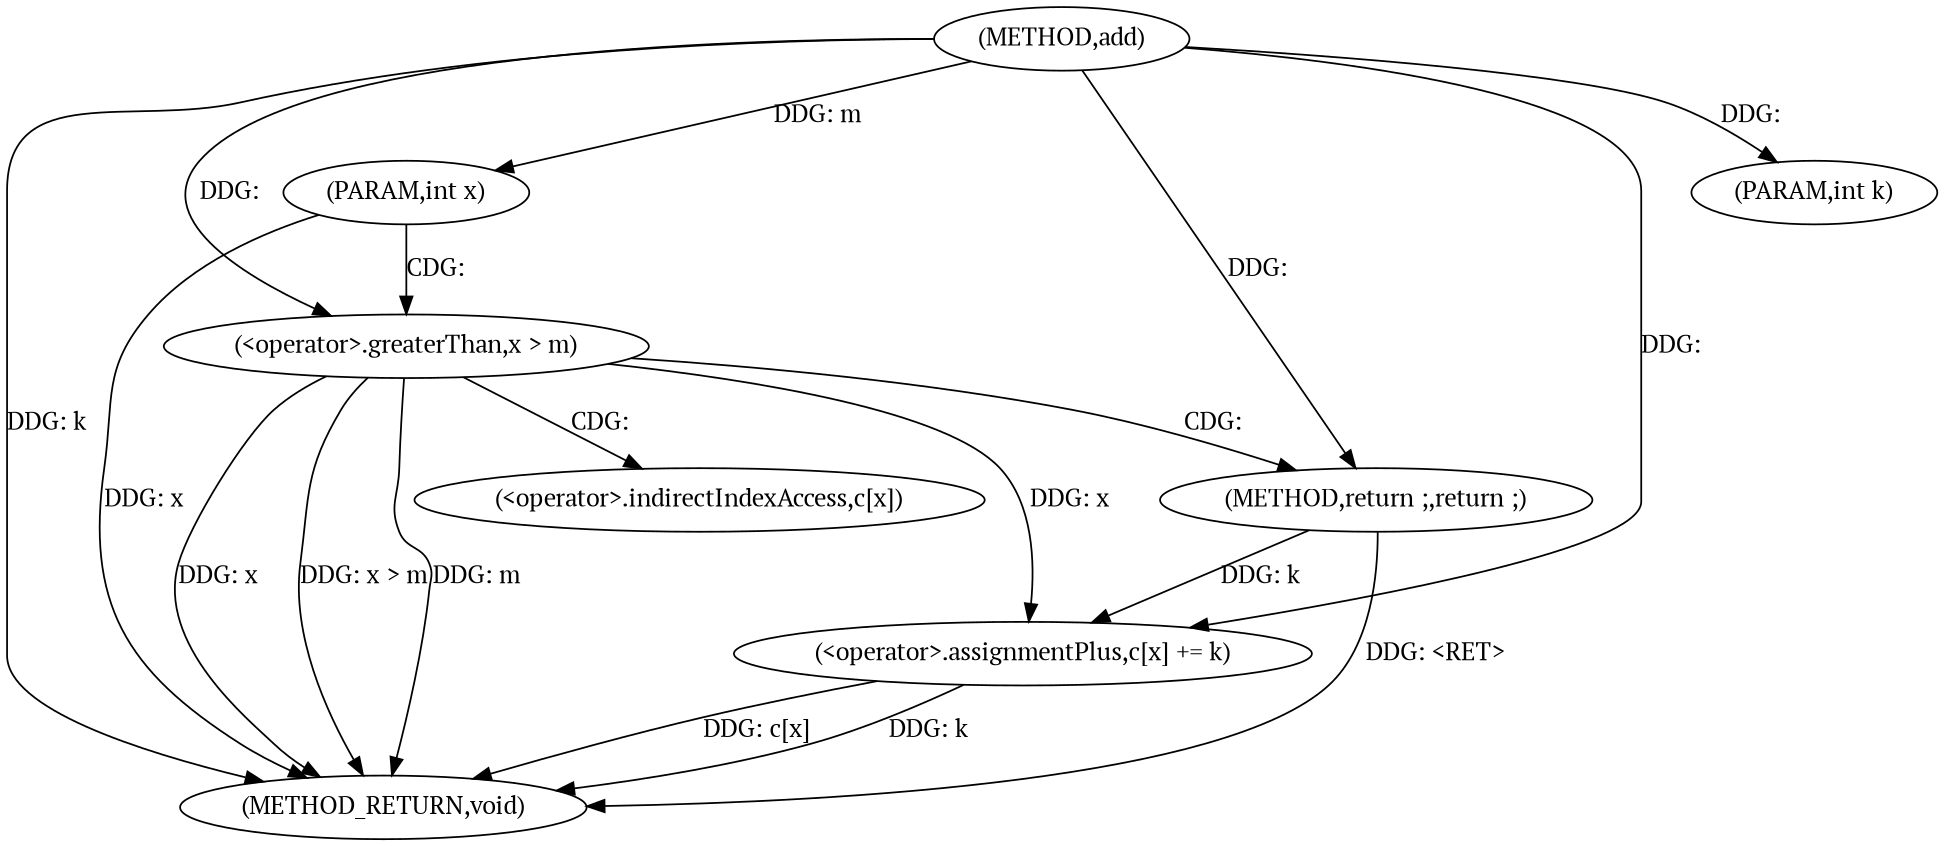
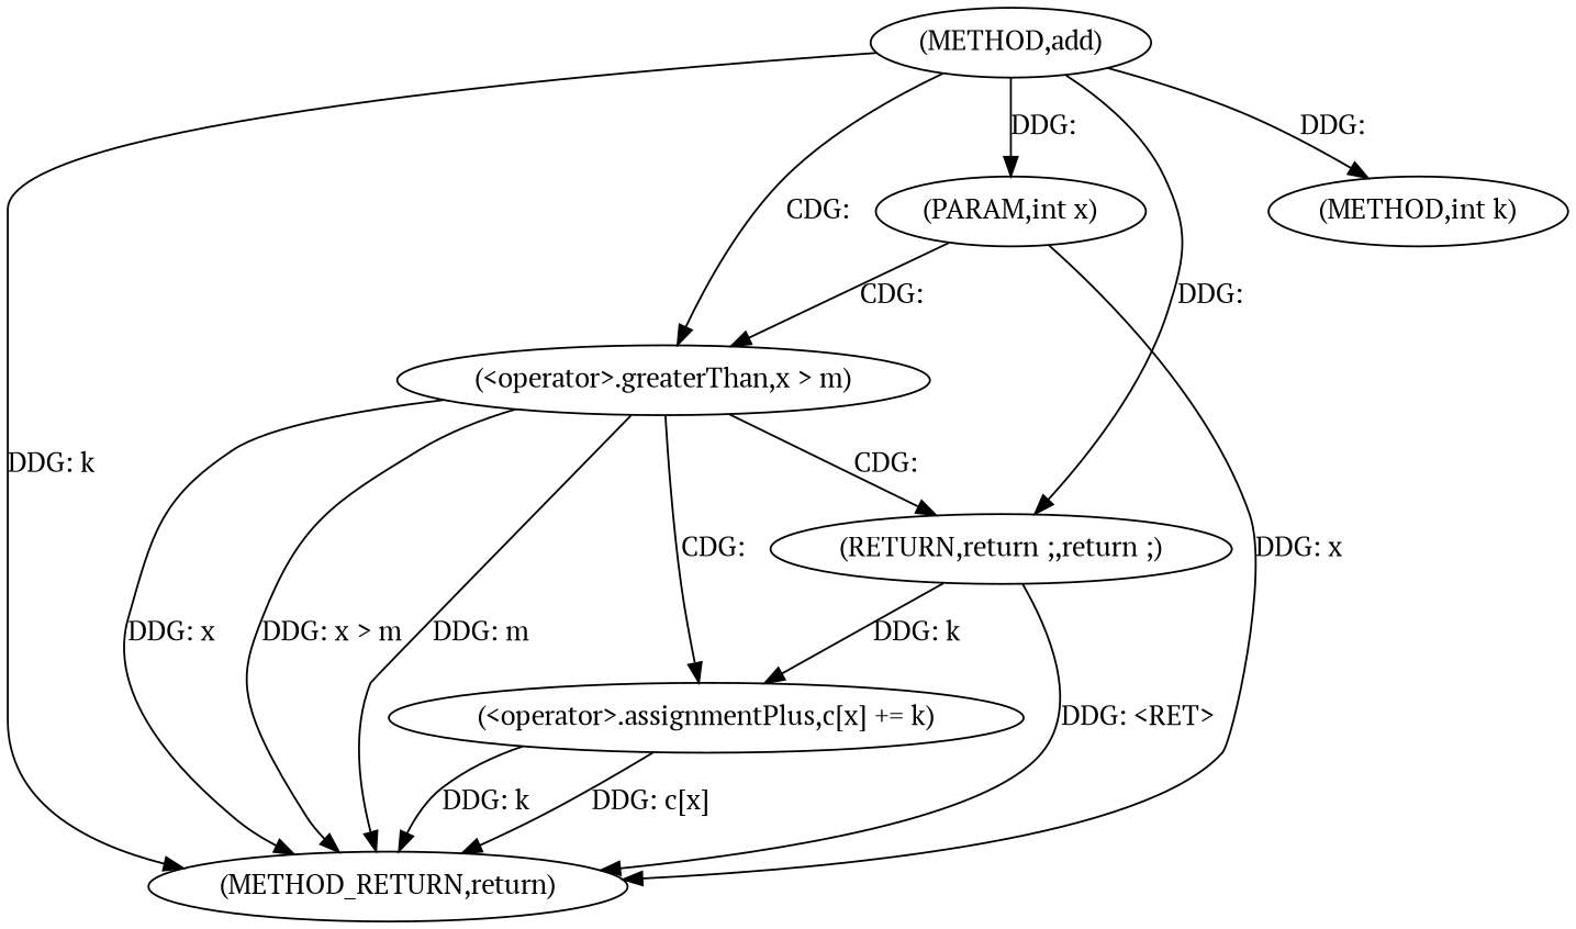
  digraph {
    fontname="PT Serif"
    node [fontname="PT Serif"]
    edge [fontname="PT Serif"]
    n1 [label="(METHOD,add)"]
    n2 [label="(PARAM,int x)"]
-   n3 [label="(PARAM,int k)"]
+   n3 [label="(METHOD,int k)"]
    n4 [label="(<operator>.assignmentPlus,c[x] += k)"]
    n5 [label="(<operator>.greaterThan,x > m)"]
-   n6 [label="(METHOD,return ;,return ;)"]
-   n7 [label="(METHOD_RETURN,void)"]
-   n8 [label="(<operator>.indirectIndexAccess,c[x])"]
-   n1 -> n2 [label="DDG: m"]
+   n6 [label="(RETURN,return ;,return ;)"]
+   n7 [label="(METHOD_RETURN,return)"]
+   n1 -> n2 [label="DDG: "]
    n1 -> n3 [label="DDG: "]
-   n1 -> n4 [label="DDG: "]
-   n1 -> n5 [label="DDG: "]
+   n1 -> n5 [label="CDG: "]
    n1 -> n6 [label="DDG: "]
    n1 -> n7 [label="DDG: k"]
    n2 -> n5 [label="CDG: "]
    n2 -> n7 [label="DDG: x"]
    n4 -> n7 [label="DDG: c[x]"]
    n4 -> n7 [label="DDG: k"]
-   n5 -> n4 [label="DDG: x"]
+   n5 -> n4 [label="CDG: "]
    n5 -> n6 [label="CDG: "]
    n5 -> n7 [label="DDG: x"]
    n5 -> n7 [label="DDG: x > m"]
    n5 -> n7 [label="DDG: m"]
-   n5 -> n8 [label="CDG: "]
    n6 -> n4 [label="DDG: k"]
    n6 -> n7 [label="DDG: <RET>"]
  }
